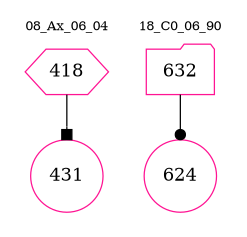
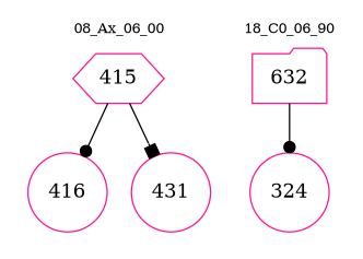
  digraph {
    node [color=deeppink shape=circle]
    edge [arrowhead=dot color=black]
-   n1 [label=418 shape=hexagon]
+   n1 [label=415 shape=hexagon]
+   n2 [label=416]
    n3 [label=431]
    n4 [label=632 shape=folder]
-   n5 [label=624]
+   n5 [label=324]
    subgraph cluster_1 {
      color=white
      fontsize=10
-     label="08_Ax_06_04"
+     label="08_Ax_06_00"
      n1
+     n2
      n3
    }
    subgraph cluster_2 {
      color=white
      fontsize=10
      label="18_C0_06_90"
      n4
      n5
    }
+   n1 -> n2
    n1 -> n3 [arrowhead=box]
    n4 -> n5
  }
